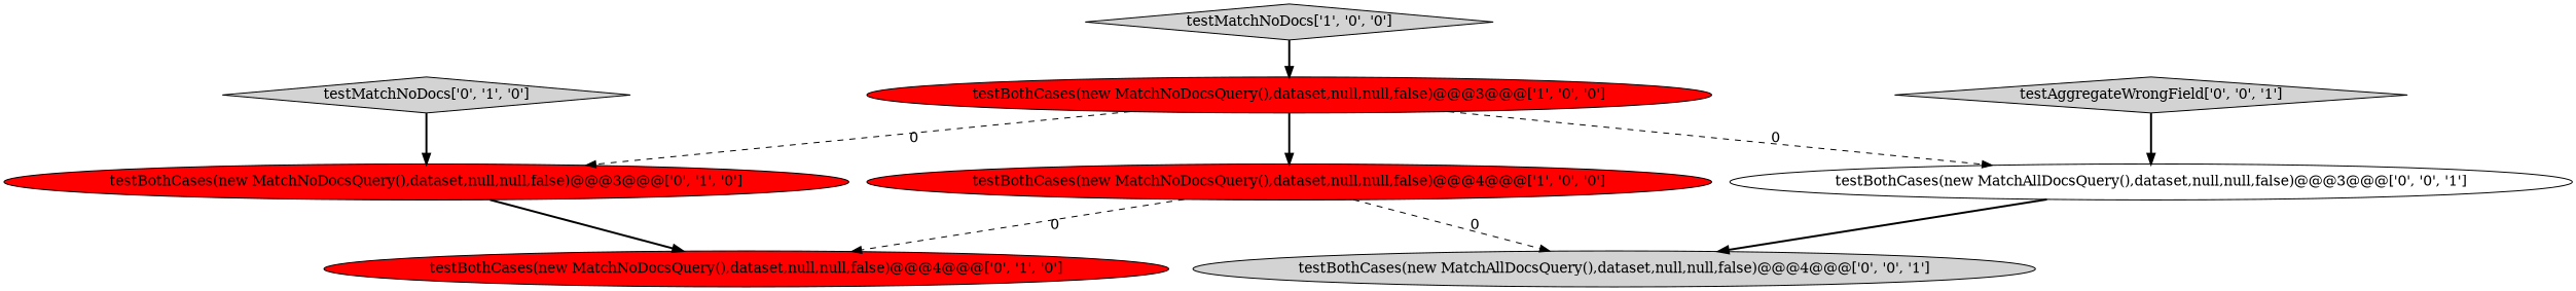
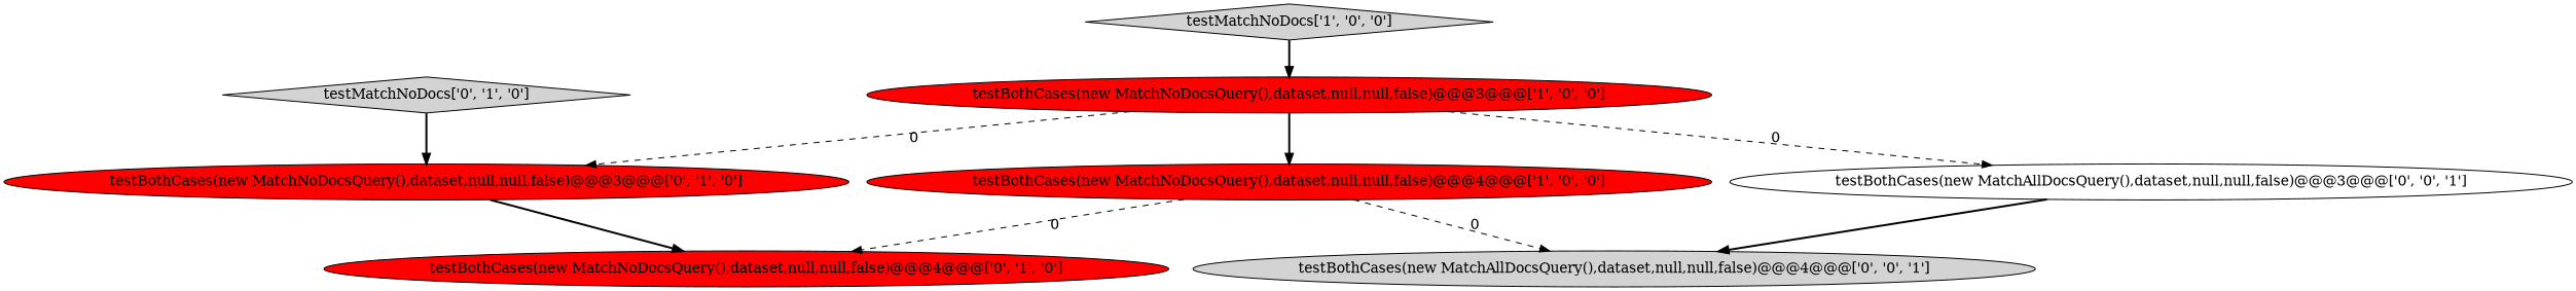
  digraph {
    node [fillcolor=lightgray shape=ellipse style=filled]
    edge [style=bold]
    n1 [label="testMatchNoDocs['0', '1', '0']" shape=diamond]
    n2 [fillcolor=red label="testBothCases(new MatchNoDocsQuery(),dataset,null,null,false)@@@3@@@['0', '1', '0']"]
-   n3 [label="testAggregateWrongField['0', '0', '1']" shape=diamond]
    n4 [fillcolor=white label="testBothCases(new MatchAllDocsQuery(),dataset,null,null,false)@@@3@@@['0', '0', '1']"]
    n5 [fillcolor=red label="testBothCases(new MatchNoDocsQuery(),dataset,null,null,false)@@@4@@@['0', '1', '0']"]
    n6 [label="testBothCases(new MatchAllDocsQuery(),dataset,null,null,false)@@@4@@@['0', '0', '1']"]
    n7 [label="testMatchNoDocs['1', '0', '0']" shape=diamond]
    n8 [fillcolor=red label="testBothCases(new MatchNoDocsQuery(),dataset,null,null,false)@@@3@@@['1', '0', '0']"]
    n9 [fillcolor=red label="testBothCases(new MatchNoDocsQuery(),dataset,null,null,false)@@@4@@@['1', '0', '0']"]
    n1 -> n2
    n2 -> n5
-   n3 -> n4
    n4 -> n6
    n7 -> n8
    n8 -> n2 [label=0 style=dashed]
    n8 -> n4 [label=0 style=dashed]
    n8 -> n9
    n9 -> n5 [label=0 style=dashed]
    n9 -> n6 [label=0 style=dashed]
  }
